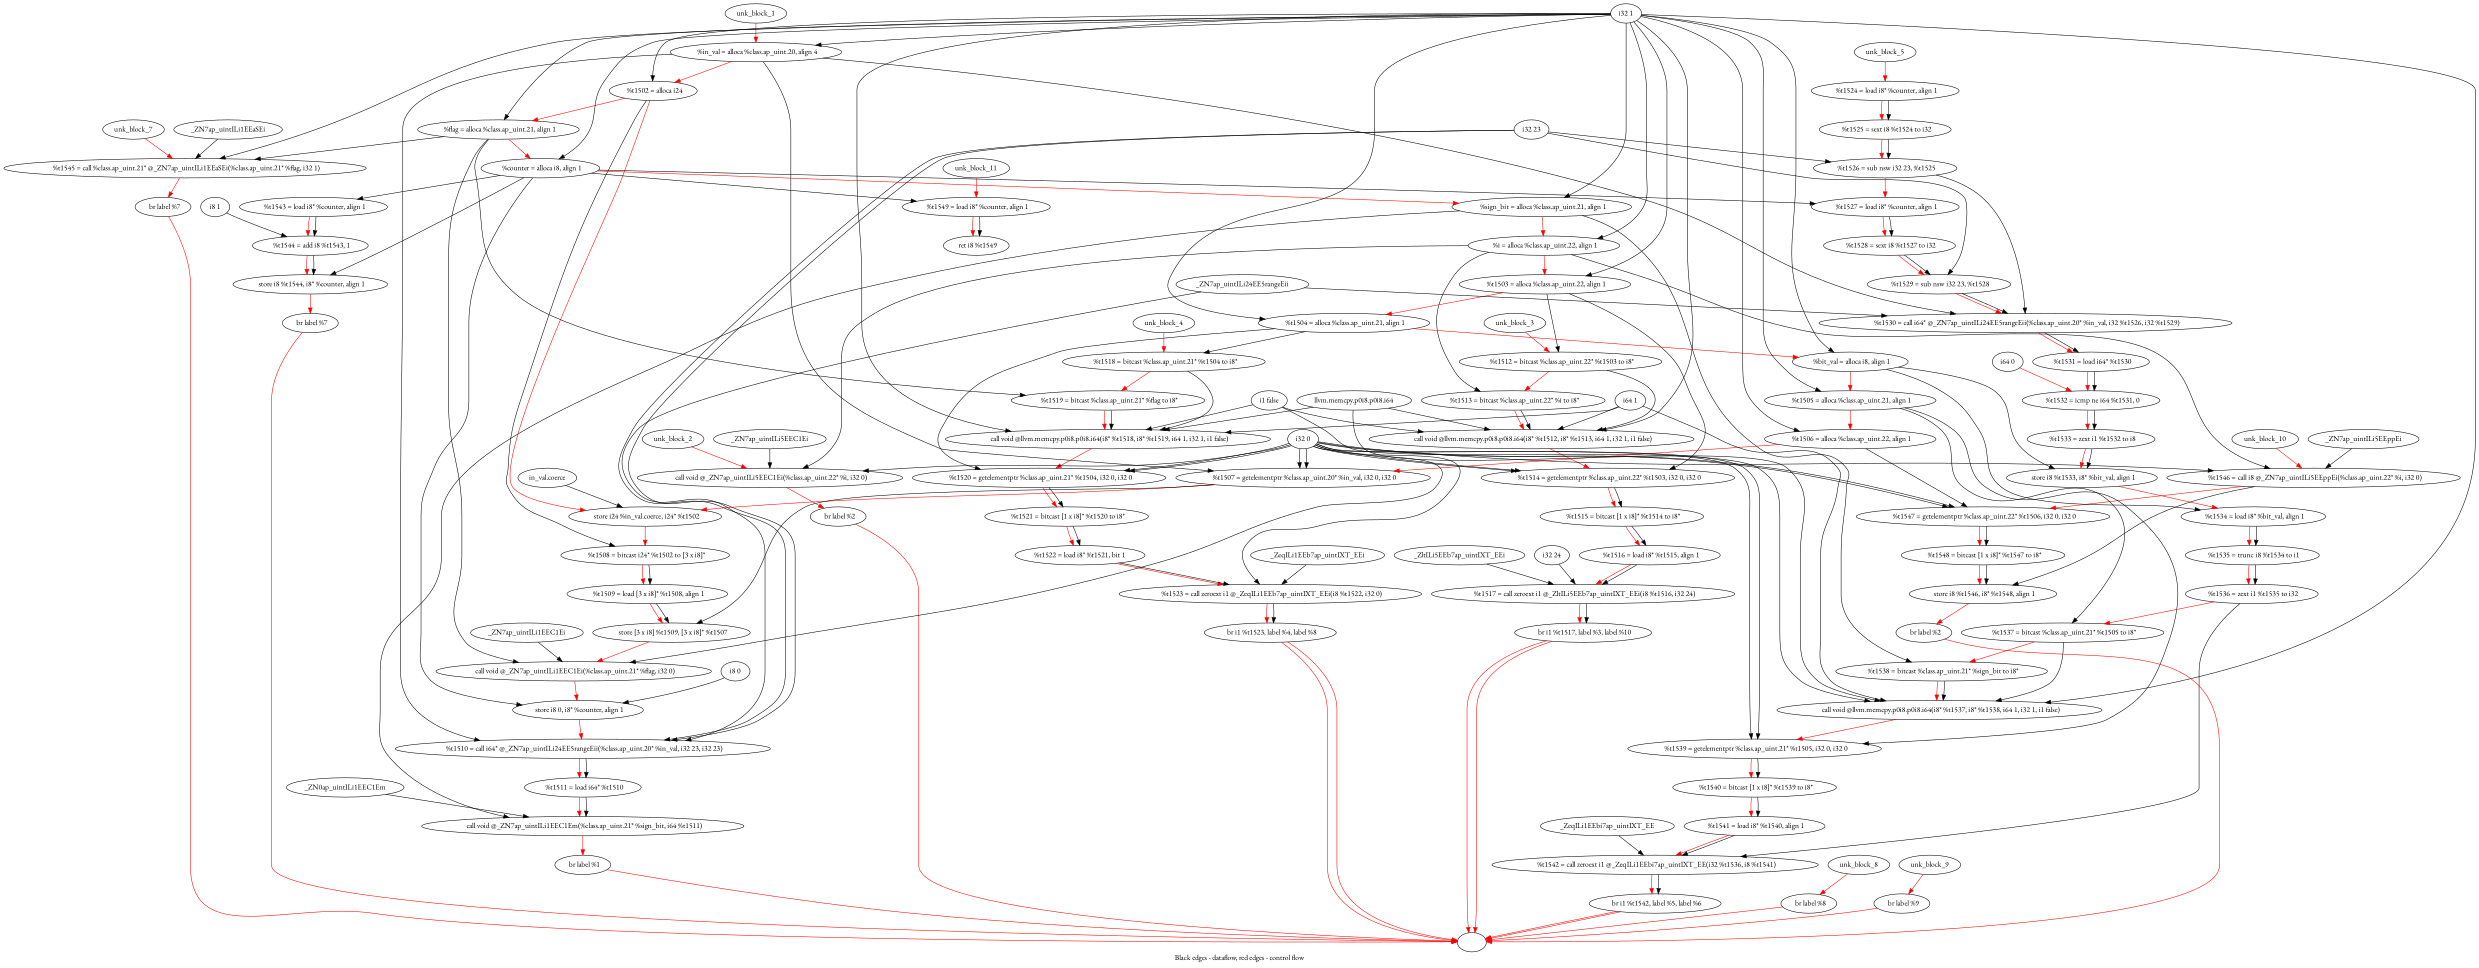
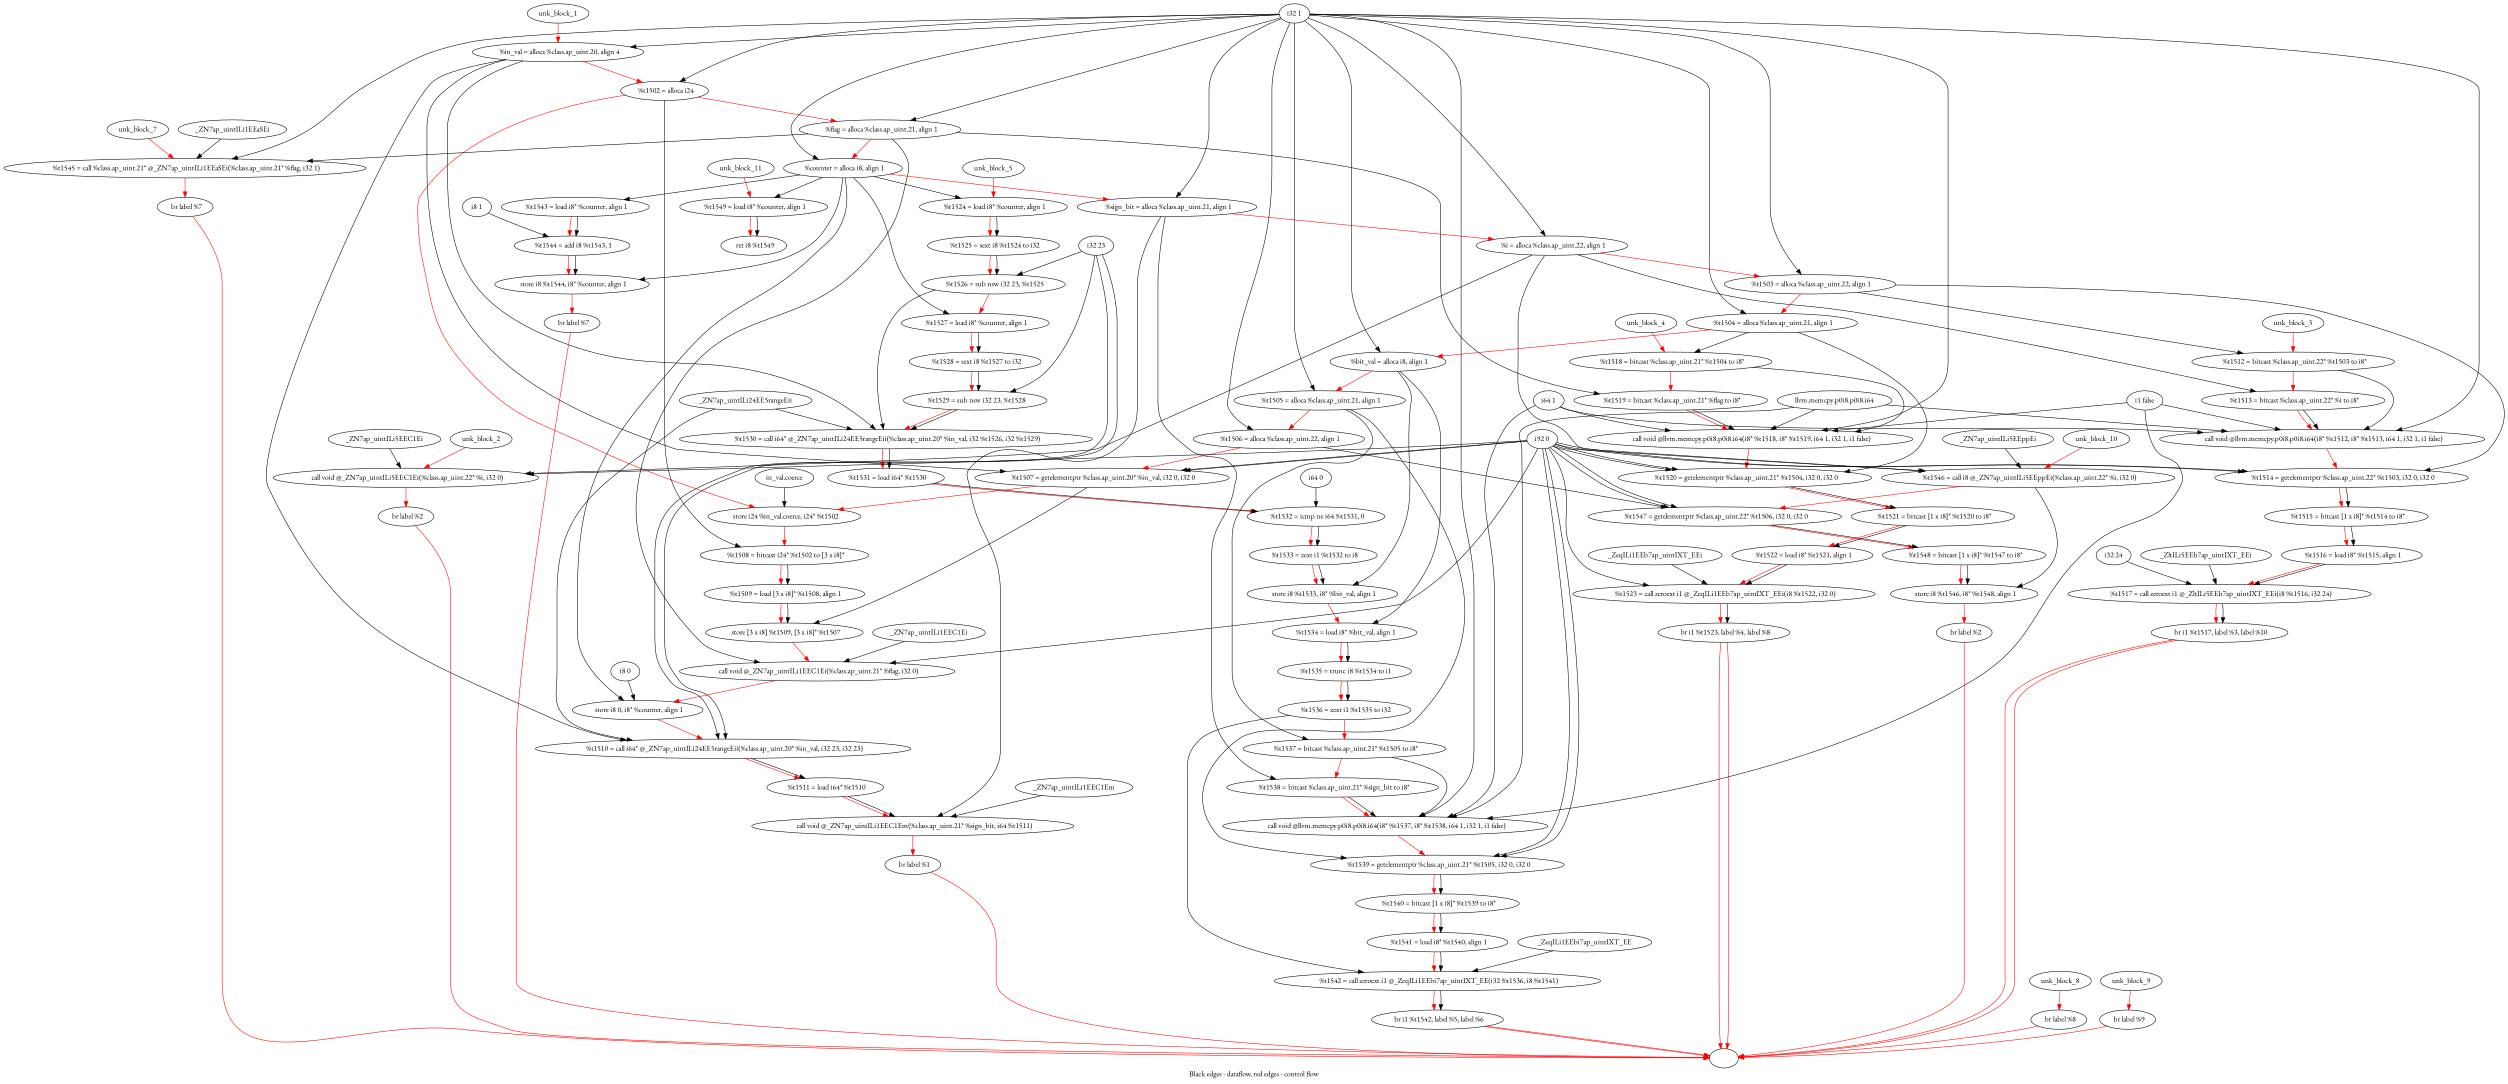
  digraph {
    compound=true
    fontname="EB Garamond"
    label="Black edges - dataflow, red edges - control flow"
    node [fontname="EB Garamond"]
    edge [fontname="EB Garamond"]
    n1 [label="  %in_val = alloca %class.ap_uint.20, align 4"]
    n2 [label="  %t1502 = alloca i24"]
    n3 [label="  %t1507 = getelementptr %class.ap_uint.20* %in_val, i32 0, i32 0"]
    n4 [label="  %t1510 = call i64* @_ZN7ap_uintILi24EE5rangeEii(%class.ap_uint.20* %in_val, i32 23, i32 23)"]
    n5 [label="  %t1530 = call i64* @_ZN7ap_uintILi24EE5rangeEii(%class.ap_uint.20* %in_val, i32 %t1526, i32 %t1529)"]
    n6 [label="  %flag = alloca %class.ap_uint.21, align 1"]
    n7 [label="  store i24 %in_val.coerce, i24* %t1502"]
    n8 [label="  %t1508 = bitcast i24* %t1502 to [3 x i8]*"]
    n9 [label="  store [3 x i8] %t1509, [3 x i8]* %t1507"]
    n10 [label="  %t1511 = load i64* %t1510"]
    n11 [label="  %t1531 = load i64* %t1530"]
    n12 [label="  %counter = alloca i8, align 1"]
    n13 [label="  call void @_ZN7ap_uintILi1EEC1Ei(%class.ap_uint.21* %flag, i32 0)"]
    n14 [label="  %t1519 = bitcast %class.ap_uint.21* %flag to i8*"]
    n15 [label="  %t1545 = call %class.ap_uint.21* @_ZN7ap_uintILi1EEaSEi(%class.ap_uint.21* %flag, i32 1)"]
    n16 [label="  %t1509 = load [3 x i8]* %t1508, align 1"]
    n17 [label="  %sign_bit = alloca %class.ap_uint.21, align 1"]
    n18 [label="  store i8 0, i8* %counter, align 1"]
    n19 [label="  %t1524 = load i8* %counter, align 1"]
    n20 [label="  %t1527 = load i8* %counter, align 1"]
    n21 [label="  %t1543 = load i8* %counter, align 1"]
    n22 [label="  store i8 %t1544, i8* %counter, align 1"]
    n23 [label="  %t1549 = load i8* %counter, align 1"]
    n24 [label="  call void @llvm.memcpy.p0i8.p0i8.i64(i8* %t1518, i8* %t1519, i64 1, i32 1, i1 false)"]
    n25 [label="  br label %7"]
    n26 [label="  %i = alloca %class.ap_uint.22, align 1"]
    n27 [label="  call void @_ZN7ap_uintILi1EEC1Em(%class.ap_uint.21* %sign_bit, i64 %t1511)"]
    n28 [label="  %t1538 = bitcast %class.ap_uint.21* %sign_bit to i8*"]
    n29 [label="  %t1525 = sext i8 %t1524 to i32"]
    n30 [label="  %t1528 = sext i8 %t1527 to i32"]
    n31 [label="  %t1544 = add i8 %t1543, 1"]
    n32 [label="  br label %7"]
    n33 [label="  ret i8 %t1549"]
    n34 [label="  %t1503 = alloca %class.ap_uint.22, align 1"]
    n35 [label="  call void @_ZN7ap_uintILi5EEC1Ei(%class.ap_uint.22* %i, i32 0)"]
    n36 [label="  %t1513 = bitcast %class.ap_uint.22* %i to i8*"]
    n37 [label="  %t1546 = call i8 @_ZN7ap_uintILi5EEppEi(%class.ap_uint.22* %i, i32 0)"]
    n38 [label="  br label %1"]
    n39 [label="  call void @llvm.memcpy.p0i8.p0i8.i64(i8* %t1537, i8* %t1538, i64 1, i32 1, i1 false)"]
    n40 [label="  %t1504 = alloca %class.ap_uint.21, align 1"]
    n41 [label="  %t1512 = bitcast %class.ap_uint.22* %t1503 to i8*"]
    n42 [label="  %t1514 = getelementptr %class.ap_uint.22* %t1503, i32 0, i32 0"]
    n43 [label="  br label %2"]
    n44 [label="  call void @llvm.memcpy.p0i8.p0i8.i64(i8* %t1512, i8* %t1513, i64 1, i32 1, i1 false)"]
    n45 [label="  %t1547 = getelementptr %class.ap_uint.22* %t1506, i32 0, i32 0"]
    n46 [label="  store i8 %t1546, i8* %t1548, align 1"]
    n47 [label="  %bit_val = alloca i8, align 1"]
    n48 [label="  %t1518 = bitcast %class.ap_uint.21* %t1504 to i8*"]
    n49 [label="  %t1520 = getelementptr %class.ap_uint.21* %t1504, i32 0, i32 0"]
    n50 [label="  %t1515 = bitcast [1 x i8]* %t1514 to i8*"]
    n51 [label="  %t1505 = alloca %class.ap_uint.21, align 1"]
    n52 [label="  store i8 %t1533, i8* %bit_val, align 1"]
    n53 [label="  %t1534 = load i8* %bit_val, align 1"]
    n54 [label="  %t1521 = bitcast [1 x i8]* %t1520 to i8*"]
    n55 [label="  %t1506 = alloca %class.ap_uint.22, align 1"]
    n56 [label="  %t1537 = bitcast %class.ap_uint.21* %t1505 to i8*"]
    n57 [label="  %t1539 = getelementptr %class.ap_uint.21* %t1505, i32 0, i32 0"]
    n58 [label="  %t1535 = trunc i8 %t1534 to i1"]
    n59 [label="  %t1540 = bitcast [1 x i8]* %t1539 to i8*"]
    n60 [label="  %t1548 = bitcast [1 x i8]* %t1547 to i8*"]
    ""
    unk_block_1
    "i32 1"
-   "i32 0"
+   "i32 0" [label="i92 0"]
    n65 [label="  %t1523 = call zeroext i1 @_ZeqILi1EEb7ap_uintIXT_EEi(i8 %t1522, i32 0)"]
    n66 [label="  br i1 %t1523, label %4, label %8"]
    "in_val.coerce"
    _ZN7ap_uintILi1EEC1Ei
    "i8 0"
    "i32 23"
    n71 [label="  %t1526 = sub nsw i32 23, %t1525"]
    n72 [label="  %t1529 = sub nsw i32 23, %t1528"]
    _ZN7ap_uintILi24EE5rangeEii
-   _ZN7ap_uintILi1EEC1Em [label=_ZN0ap_uintILi1EEC1Em]
+   _ZN7ap_uintILi1EEC1Em
    unk_block_2
    _ZN7ap_uintILi5EEC1Ei
    n77 [label="  %t1516 = load i8* %t1515, align 1"]
    n78 [label="  %t1517 = call zeroext i1 @_ZltILi5EEb7ap_uintIXT_EEi(i8 %t1516, i32 24)"]
    n79 [label="  br i1 %t1517, label %3, label %10"]
    unk_block_3
    "i64 1"
    "i1 false"
    "llvm.memcpy.p0i8.p0i8.i64"
    "i32 24"
    _ZltILi5EEb7ap_uintIXT_EEi
-   n86 [label="%t1522 = load i8* %t1521, bit 1"]
+   n86 [label="  %t1522 = load i8* %t1521, align 1"]
    unk_block_4
    _ZeqILi1EEb7ap_uintIXT_EEi
    n89 [label="  %t1532 = icmp ne i64 %t1531, 0"]
    n90 [label="  %t1533 = zext i1 %t1532 to i8"]
    n91 [label="  %t1536 = zext i1 %t1535 to i32"]
    n92 [label="  %t1542 = call zeroext i1 @_ZeqILi1EEbi7ap_uintIXT_EE(i32 %t1536, i8 %t1541)"]
    n93 [label="  br i1 %t1542, label %5, label %6"]
    n94 [label="  %t1541 = load i8* %t1540, align 1"]
    unk_block_5
    "i64 0"
    _ZeqILi1EEbi7ap_uintIXT_EE
    "i8 1"
    unk_block_7
    _ZN7ap_uintILi1EEaSEi
    n101 [label="  br label %8"]
    unk_block_8
    n103 [label="  br label %9"]
    unk_block_9
    n105 [label="  br label %2"]
    unk_block_10
    _ZN7ap_uintILi5EEppEi
    unk_block_11
    n1 -> n2 [color=red weight=2]
    n1 -> n3
    n1 -> n4
    n1 -> n5
    n2 -> n6 [color=red weight=2]
    n2 -> n7 [color=red]
    n2 -> n8
    n3 -> n7 [color=red weight=2]
    n3 -> n9
    n4 -> n10 [color=red weight=2]
    n4 -> n10
    n5 -> n11 [color=red weight=2]
    n5 -> n11
    n6 -> n12 [color=red weight=2]
    n6 -> n13
    n6 -> n14
    n6 -> n15
    n7 -> n8 [color=red weight=2]
    n8 -> n16 [color=red weight=2]
    n8 -> n16
    n9 -> n13 [color=red weight=2]
    n10 -> n27 [color=red weight=2]
    n10 -> n27
    n11 -> n89 [color=red weight=2]
    n11 -> n89
    n12 -> n17 [color=red weight=2]
    n12 -> n18
+   n12 -> n19
    n12 -> n20
    n12 -> n21
    n12 -> n22
    n12 -> n23
    n13 -> n18 [color=red weight=2]
    n14 -> n24 [color=red weight=2]
    n14 -> n24
    n15 -> n25 [color=red weight=2]
    n16 -> n9 [color=red weight=2]
    n16 -> n9
    n17 -> n26 [color=red weight=2]
    n17 -> n27
    n17 -> n28
    n18 -> n4 [color=red weight=2]
    n19 -> n29 [color=red weight=2]
    n19 -> n29
    n20 -> n30 [color=red weight=2]
    n20 -> n30
    n21 -> n31 [color=red weight=2]
    n21 -> n31
    n22 -> n32 [color=red weight=2]
    n23 -> n33 [color=red weight=2]
    n23 -> n33
    n24 -> n49 [color=red weight=2]
    n25 -> "" [color=red]
    n26 -> n34 [color=red weight=2]
    n26 -> n35
    n26 -> n36
    n26 -> n37
    n27 -> n38 [color=red weight=2]
    n28 -> n39 [color=red weight=2]
    n28 -> n39
    n29 -> n71 [color=red weight=2]
    n29 -> n71
    n30 -> n72 [color=red weight=2]
    n30 -> n72
    n31 -> n22 [color=red weight=2]
    n31 -> n22
    n32 -> "" [color=red]
    n34 -> n40 [color=red weight=2]
    n34 -> n41
    n34 -> n42
    n35 -> n43 [color=red weight=2]
    n36 -> n44 [color=red weight=2]
    n36 -> n44
    n37 -> n45 [color=red weight=2]
    n37 -> n46
    n38 -> "" [color=red]
    n39 -> n57 [color=red weight=2]
    n40 -> n47 [color=red weight=2]
    n40 -> n48
    n40 -> n49
    n41 -> n36 [color=red weight=2]
    n41 -> n44
    n42 -> n50 [color=red weight=2]
    n42 -> n50
    n43 -> "" [color=red]
    n44 -> n42 [color=red weight=2]
    n45 -> n60 [color=red weight=2]
    n45 -> n60
    n46 -> n105 [color=red weight=2]
    n47 -> n51 [color=red weight=2]
    n47 -> n52
    n47 -> n53
    n48 -> n14 [color=red weight=2]
    n48 -> n24
    n49 -> n54 [color=red weight=2]
    n49 -> n54
    n50 -> n77 [color=red weight=2]
    n50 -> n77
    n51 -> n55 [color=red weight=2]
    n51 -> n56
    n51 -> n57
    n52 -> n53 [color=red weight=2]
    n53 -> n58 [color=red weight=2]
    n53 -> n58
    n54 -> n86 [color=red weight=2]
    n54 -> n86
    n55 -> n3 [color=red weight=2]
    n55 -> n45
    n56 -> n28 [color=red weight=2]
    n56 -> n39
    n57 -> n59 [color=red weight=2]
    n57 -> n59
    n58 -> n91 [color=red weight=2]
    n58 -> n91
    n59 -> n94 [color=red weight=2]
    n59 -> n94
    n60 -> n46 [color=red weight=2]
    n60 -> n46
    unk_block_1 -> n1 [color=red]
    "i32 1" -> n1
    "i32 1" -> n2
    "i32 1" -> n6
    "i32 1" -> n12
    "i32 1" -> n15
    "i32 1" -> n17
    "i32 1" -> n24
    "i32 1" -> n26
    "i32 1" -> n34
    "i32 1" -> n39
    "i32 1" -> n40
    "i32 1" -> n44
    "i32 1" -> n47
    "i32 1" -> n51
    "i32 1" -> n55
    "i32 0" -> n3
    "i32 0" -> n3
    "i32 0" -> n13
    "i32 0" -> n35
    "i32 0" -> n37
    "i32 0" -> n42
    "i32 0" -> n42
    "i32 0" -> n45
    "i32 0" -> n45
    "i32 0" -> n49
    "i32 0" -> n49
    "i32 0" -> n57
    "i32 0" -> n57
    "i32 0" -> n65
    n65 -> n66 [color=red weight=2]
    n65 -> n66
    n66 -> "" [color=red]
    n66 -> "" [color=red]
    "in_val.coerce" -> n7
    _ZN7ap_uintILi1EEC1Ei -> n13
    "i8 0" -> n18
    "i32 23" -> n4
    "i32 23" -> n4
    "i32 23" -> n71
    "i32 23" -> n72
    n71 -> n5
    n71 -> n20 [color=red weight=2]
    n72 -> n5 [color=red weight=2]
    n72 -> n5
    _ZN7ap_uintILi24EE5rangeEii -> n4
    _ZN7ap_uintILi24EE5rangeEii -> n5
    _ZN7ap_uintILi1EEC1Em -> n27
    unk_block_2 -> n35 [color=red]
    _ZN7ap_uintILi5EEC1Ei -> n35
    n77 -> n78 [color=red weight=2]
    n77 -> n78
    n78 -> n79 [color=red weight=2]
    n78 -> n79
    n79 -> "" [color=red]
    n79 -> "" [color=red]
    unk_block_3 -> n41 [color=red]
    "i64 1" -> n24
    "i64 1" -> n39
    "i64 1" -> n44
    "i1 false" -> n24
    "i1 false" -> n39
    "i1 false" -> n44
    "llvm.memcpy.p0i8.p0i8.i64" -> n24
    "llvm.memcpy.p0i8.p0i8.i64" -> n39
    "llvm.memcpy.p0i8.p0i8.i64" -> n44
    "i32 24" -> n78
    _ZltILi5EEb7ap_uintIXT_EEi -> n78
    n86 -> n65 [color=red weight=2]
    n86 -> n65
    unk_block_4 -> n48 [color=red]
    _ZeqILi1EEb7ap_uintIXT_EEi -> n65
    n89 -> n90 [color=red weight=2]
    n89 -> n90
    n90 -> n52 [color=red weight=2]
    n90 -> n52
    n91 -> n56 [color=red weight=2]
    n91 -> n92
    n92 -> n93 [color=red weight=2]
    n92 -> n93
    n93 -> "" [color=red]
    n93 -> "" [color=red]
    n94 -> n92 [color=red weight=2]
    n94 -> n92
    unk_block_5 -> n19 [color=red]
-   "i64 0" -> n89 [color=red]
+   "i64 0" -> n89
    _ZeqILi1EEbi7ap_uintIXT_EE -> n92
    "i8 1" -> n31
    unk_block_7 -> n15 [color=red]
    _ZN7ap_uintILi1EEaSEi -> n15
    n101 -> "" [color=red]
    unk_block_8 -> n101 [color=red]
    n103 -> "" [color=red]
    unk_block_9 -> n103 [color=red]
    n105 -> "" [color=red]
    unk_block_10 -> n37 [color=red]
    _ZN7ap_uintILi5EEppEi -> n37
    unk_block_11 -> n23 [color=red]
  }
